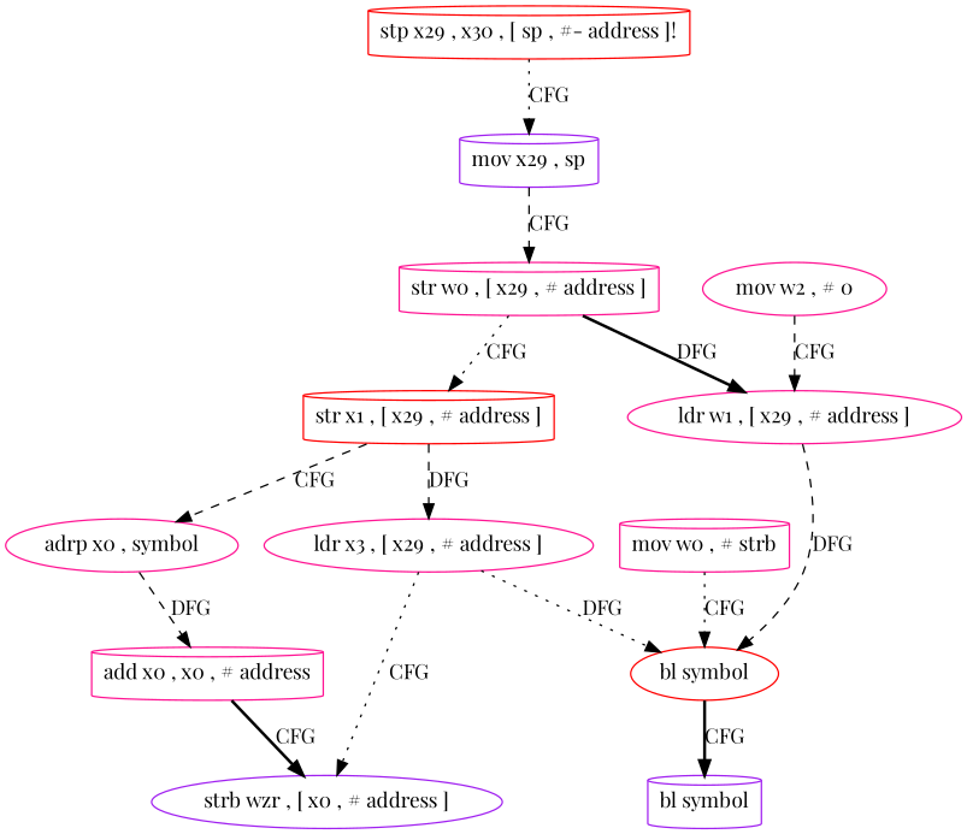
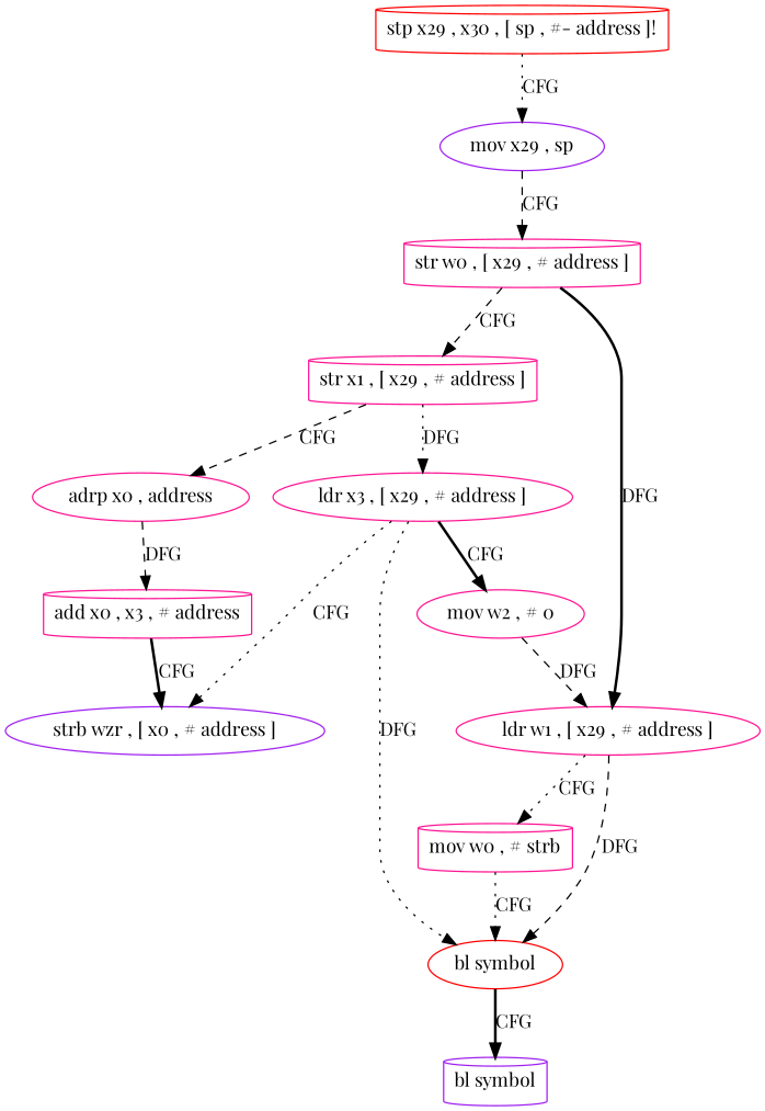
  digraph {
    fontname="Playfair Display"
    node [color=deeppink fontname="Playfair Display" shape=cylinder]
    edge [fontname="Playfair Display" style=dotted]
    n1 [color=red label="stp x29 , x30 , [ sp , #- address ]!"]
-   n2 [color=purple label="mov x29 , sp"]
+   n2 [color=purple label="mov x29 , sp" shape=ellipse]
    n3 [label="str w0 , [ x29 , # address ]"]
-   n4 [color=red label="str x1 , [ x29 , # address ]"]
+   n4 [label="str x1 , [ x29 , # address ]"]
    n5 [label="ldr w1 , [ x29 , # address ]" shape=ellipse]
-   n6 [label="adrp x0 , symbol" shape=ellipse]
+   n6 [label="adrp x0 , address" shape=ellipse]
    n7 [label="ldr x3 , [ x29 , # address ]" shape=ellipse]
    n8 [color=red label="bl symbol" shape=ellipse]
    n9 [label="mov w0 , # strb"]
-   n10 [label="add x0 , x0 , # address"]
+   n10 [label="add x0 , x3 , # address"]
    n11 [color=purple label="strb wzr , [ x0 , # address ]" shape=ellipse]
    n12 [label="mov w2 , # 0" shape=ellipse]
    n13 [color=purple label="bl symbol"]
    n1 -> n2 [label=CFG]
    n2 -> n3 [label=CFG style=dashed]
-   n3 -> n4 [label=CFG]
+   n3 -> n4 [label=CFG style=dashed]
    n3 -> n5 [label=DFG style=bold]
    n4 -> n6 [label=CFG style=dashed]
-   n4 -> n7 [label=DFG style=dashed]
+   n4 -> n7 [label=DFG]
    n5 -> n8 [label=DFG style=dashed]
+   n5 -> n9 [label=CFG]
    n6 -> n10 [label=DFG style=dashed]
    n7 -> n8 [label=DFG]
    n7 -> n11 [label=CFG]
+   n7 -> n12 [label=CFG style=bold]
    n8 -> n13 [label=CFG style=bold]
    n9 -> n8 [label=CFG]
    n10 -> n11 [label=CFG style=bold]
-   n12 -> n5 [label=CFG style=dashed]
+   n12 -> n5 [label=DFG style=dashed]
  }
